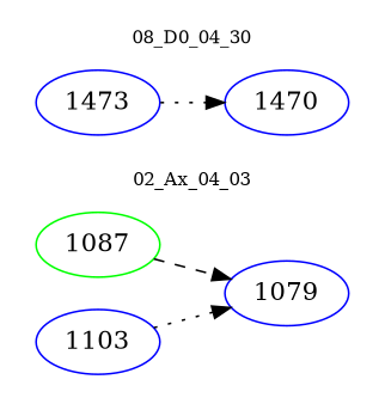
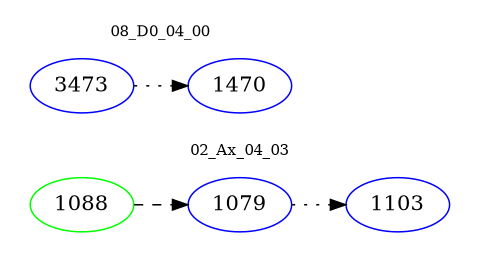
  digraph {
    rankdir=LR
    node [color=blue]
    edge [color=black style=dotted]
-   n1 [color=green label=1087]
+   n1 [color=green label=1088]
    n2 [label=1079]
    n3 [label=1103]
-   n4 [label=1473]
+   n4 [label=3473]
    n5 [label=1470]
    subgraph cluster_1 {
      color=white
      fontsize=10
      label="02_Ax_04_03"
      n1
      n2
      n3
    }
    subgraph cluster_2 {
      color=white
      fontsize=10
-     label="08_D0_04_30"
+     label="08_D0_04_00"
      n4
      n5
    }
    n1 -> n2 [style=dashed]
-   n3 -> n2
+   n2 -> n3
    n4 -> n5
  }
